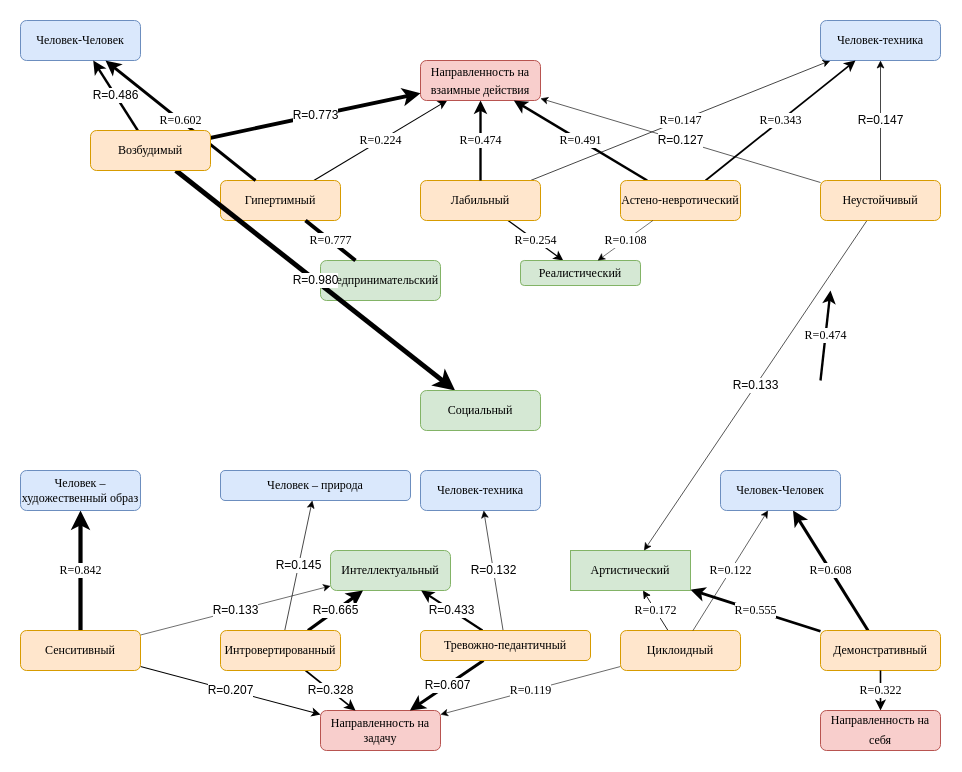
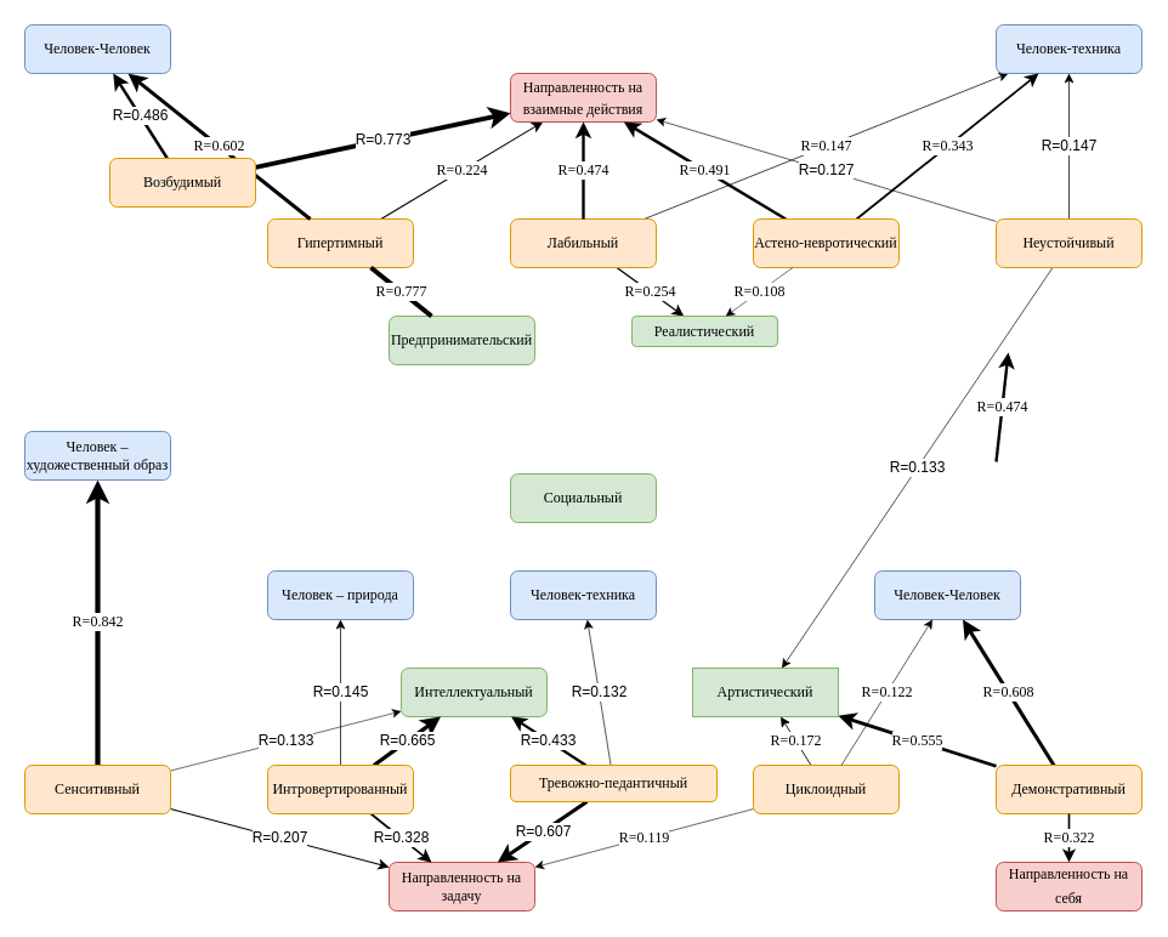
  <mxCell id="0" />
  <mxCell id="1" parent="0" />
  <mxCell id="2" value="R=0.608" style="rounded=0;orthogonalLoop=1;jettySize=auto;html=1;fontFamily=Times New Roman;fontSize=12;strokeWidth=3.04;strokeColor=default;" parent="1" source="4" target="5" edge="1"><mxGeometry relative="1" as="geometry" /></mxCell>
  <mxCell id="3" value="R=0.555" style="rounded=0;orthogonalLoop=1;jettySize=auto;html=1;strokeWidth=2.775;fontFamily=Times New Roman;fontSize=12;strokeColor=default;" parent="1" source="4" target="6" edge="1"><mxGeometry relative="1" as="geometry" /></mxCell>
  <mxCell id="4" value="&lt;span style=&quot;text-align: start; line-height: 19.973px;&quot;&gt;&lt;font&gt;Демонстративный&lt;/font&gt;&lt;/span&gt;&lt;span style=&quot;text-align: start;&quot;&gt;&lt;/span&gt;" style="rounded=1;whiteSpace=wrap;html=1;fontFamily=Times New Roman;fontSize=12;fillColor=#ffe6cc;strokeColor=#d79b00;" parent="1" vertex="1"><mxGeometry x="820" y="630" width="120" height="40" as="geometry" /></mxCell>
  <mxCell id="5" value="Человек-Человек" style="whiteSpace=wrap;html=1;rounded=1;fontFamily=Times New Roman;fontSize=12;fillColor=#dae8fc;strokeColor=#6c8ebf;" parent="1" vertex="1"><mxGeometry x="720" y="470" width="120" height="40" as="geometry" /></mxCell>
  <mxCell id="6" value="&lt;br&gt;&lt;span&gt;&lt;font&gt;Артистический&lt;/font&gt;&lt;/span&gt;&lt;div&gt;&lt;br&gt;&lt;/div&gt;" style="whiteSpace=wrap;html=1;fontFamily=Times New Roman;fillColor=#d5e8d4;strokeColor=#82b366;fontSize=12;rounded=0;" parent="1" vertex="1"><mxGeometry x="570" y="550" width="120" height="40" as="geometry" /></mxCell>
  <mxCell id="7" value="R=0.322" style="endArrow=classic;html=1;rounded=0;strokeWidth=1.61;fontFamily=Times New Roman;fontSize=12;strokeColor=default;" parent="1" source="4" target="8" edge="1"><mxGeometry width="50" height="50" relative="1" as="geometry"><mxPoint x="370" y="570" as="sourcePoint" /><mxPoint x="260" y="390" as="targetPoint" /></mxGeometry></mxCell>
  <mxCell id="8" value="&lt;span style=&quot;text-align: start; line-height: 19.973px;&quot;&gt;&lt;font&gt;Направленность на себя&lt;/font&gt;&lt;/span&gt;&lt;span style=&quot;text-align: start;&quot;&gt;&lt;/span&gt;" style="rounded=1;whiteSpace=wrap;html=1;fillColor=#f8cecc;strokeColor=#b85450;fontFamily=Times New Roman;fontSize=12;" parent="1" vertex="1"><mxGeometry x="820" y="710" width="120" height="40" as="geometry" /></mxCell>
  <mxCell id="9" value="R=0.224" style="rounded=0;orthogonalLoop=1;jettySize=auto;html=1;strokeWidth=1.12;fontFamily=Times New Roman;fontSize=12;strokeColor=default;" parent="1" edge="1"><mxGeometry relative="1" as="geometry"><mxPoint x="710" y="290" as="targetPoint" /></mxGeometry></mxCell>
  <mxCell id="10" value="R=0.172" style="rounded=0;orthogonalLoop=1;jettySize=auto;html=1;strokeColor=default;strokeWidth=0.86;fontSize=12;fontFamily=Times New Roman;" parent="1" source="12" target="6" edge="1"><mxGeometry relative="1" as="geometry" /></mxCell>
  <mxCell id="11" value="R=0.119" style="rounded=0;orthogonalLoop=1;jettySize=auto;html=1;strokeColor=default;strokeWidth=0.595;fontSize=12;fontFamily=Times New Roman;" parent="1" source="12" target="14" edge="1"><mxGeometry relative="1" as="geometry" /></mxCell>
  <mxCell id="12" value="&lt;br&gt;&lt;span&gt;Циклоидный&lt;/span&gt;&lt;div&gt;&lt;br&gt;&lt;/div&gt;" style="rounded=1;whiteSpace=wrap;html=1;fillColor=#ffe6cc;strokeColor=#d79b00;fontSize=12;fontFamily=Times New Roman;" parent="1" vertex="1"><mxGeometry x="620" y="630" width="120" height="40" as="geometry" /></mxCell>
  <mxCell id="13" value="R=0.122" style="endArrow=classic;html=1;rounded=0;strokeColor=default;strokeWidth=0.61;fontSize=12;fontFamily=Times New Roman;" parent="1" source="12" target="5" edge="1"><mxGeometry width="50" height="50" relative="1" as="geometry"><mxPoint x="80" y="570" as="sourcePoint" /><mxPoint x="130" y="520" as="targetPoint" /></mxGeometry></mxCell>
  <mxCell id="14" value="&lt;div&gt;&lt;span style=&quot;background-color: transparent;&quot;&gt;Н&lt;/span&gt;&lt;span style=&quot;background-color: transparent;&quot;&gt;аправленность на задачу&lt;/span&gt;&lt;br&gt;&lt;/div&gt;" style="rounded=1;whiteSpace=wrap;html=1;fillColor=#f8cecc;strokeColor=#b85450;fontSize=12;fontFamily=Times New Roman;" parent="1" vertex="1"><mxGeometry x="320" y="710" width="120" height="40" as="geometry" /></mxCell>
  <mxCell id="15" value="&lt;span&gt;Человек-техника&lt;/span&gt;" style="rounded=1;whiteSpace=wrap;html=1;fillColor=#dae8fc;strokeColor=#6c8ebf;fontSize=12;fontFamily=Times New Roman;" parent="1" vertex="1"><mxGeometry x="420" y="470" width="120" height="40" as="geometry" /></mxCell>
  <mxCell id="16" value="R=0.491" style="rounded=0;orthogonalLoop=1;jettySize=auto;html=1;fontSize=12;fontFamily=Times New Roman;strokeWidth=2.455;" parent="1" edge="1"><mxGeometry relative="1" as="geometry"><mxPoint x="776.667" y="310" as="targetPoint" /></mxGeometry></mxCell>
  <mxCell id="17" value="R=0.842" style="rounded=0;orthogonalLoop=1;jettySize=auto;html=1;fontSize=12;fontFamily=Times New Roman;strokeWidth=4.21;" parent="1" source="20" target="21" edge="1"><mxGeometry relative="1" as="geometry" /></mxCell>
  <mxCell id="18" value="R=0.133" style="rounded=0;orthogonalLoop=1;jettySize=auto;html=1;fontSize=12;strokeWidth=0.567;" parent="1" source="20" target="22" edge="1"><mxGeometry relative="1" as="geometry" /></mxCell>
  <mxCell id="19" value="R=0.207" style="rounded=0;orthogonalLoop=1;jettySize=auto;html=1;fontSize=12;strokeWidth=1.035;" parent="1" source="20" target="14" edge="1"><mxGeometry relative="1" as="geometry" /></mxCell>
  <mxCell id="20" value="&lt;span&gt;Сенситивный&lt;/span&gt;" style="rounded=1;whiteSpace=wrap;html=1;fillColor=#ffe6cc;strokeColor=#d79b00;fontSize=12;fontFamily=Times New Roman;" parent="1" vertex="1"><mxGeometry y="630" width="120" height="40" as="geometry" x="20" /></mxCell>
- <mxCell id="21" value="&lt;br&gt;&lt;span&gt;Человек – художественный образ&lt;/span&gt;&lt;div&gt;&lt;br&gt;&lt;/div&gt;" style="rounded=1;whiteSpace=wrap;html=1;fillColor=#dae8fc;strokeColor=#6c8ebf;fontSize=12;fontFamily=Times New Roman;" parent="1" vertex="1"><mxGeometry y="470" width="120" height="40" as="geometry" x="20" /></mxCell>
+ <mxCell id="21" value="&lt;br&gt;&lt;span&gt;Человек – художественный образ&lt;/span&gt;&lt;div&gt;&lt;br&gt;&lt;/div&gt;" style="rounded=1;whiteSpace=wrap;html=1;fillColor=#dae8fc;strokeColor=#6c8ebf;fontSize=12;fontFamily=Times New Roman;" parent="1" vertex="1"><mxGeometry x="20" y="355" width="120" height="40" as="geometry" /></mxCell>
  <mxCell id="22" value="&lt;br&gt;&lt;span&gt;Интеллектуальный&lt;/span&gt;&lt;div&gt;&lt;br&gt;&lt;/div&gt;" style="rounded=1;whiteSpace=wrap;html=1;fillColor=#d5e8d4;strokeColor=#82b366;fontSize=12;fontFamily=Times New Roman;" parent="1" vertex="1"><mxGeometry x="330" y="550" width="120" height="40" as="geometry" /></mxCell>
  <mxCell id="23" value="R=0.132" style="rounded=0;orthogonalLoop=1;jettySize=auto;html=1;fontSize=12;strokeWidth=0.66;" parent="1" source="26" target="15" edge="1"><mxGeometry relative="1" as="geometry" /></mxCell>
  <mxCell id="24" value="R=0.433" style="rounded=0;orthogonalLoop=1;jettySize=auto;html=1;fontSize=12;strokeWidth=2.165;" parent="1" source="26" target="22" edge="1"><mxGeometry relative="1" as="geometry" /></mxCell>
  <mxCell id="25" value="R=0.607" style="rounded=0;orthogonalLoop=1;jettySize=auto;html=1;fontSize=12;strokeWidth=3.035;" parent="1" source="26" target="14" edge="1"><mxGeometry relative="1" as="geometry" /></mxCell>
  <mxCell id="26" value="&lt;br&gt;&lt;span style=&quot;font-family: &amp;quot;Times New Roman&amp;quot;;&quot;&gt;Тревожно-педантичный&lt;/span&gt;&lt;div&gt;&lt;br&gt;&lt;/div&gt;" style="rounded=1;whiteSpace=wrap;html=1;fillColor=#ffe6cc;strokeColor=#d79b00;fontSize=12;" parent="1" vertex="1"><mxGeometry x="420" y="630" width="170" height="30" as="geometry" /></mxCell>
  <mxCell id="27" value="R=0.145" style="rounded=0;orthogonalLoop=1;jettySize=auto;html=1;fontSize=12;strokeWidth=0.725;" parent="1" source="30" target="31" edge="1"><mxGeometry relative="1" as="geometry" /></mxCell>
  <mxCell id="28" value="R=0.665" style="rounded=0;orthogonalLoop=1;jettySize=auto;html=1;fontSize=12;strokeWidth=3.325;" parent="1" source="30" target="22" edge="1"><mxGeometry relative="1" as="geometry" /></mxCell>
  <mxCell id="29" value="R=0.328" style="rounded=0;orthogonalLoop=1;jettySize=auto;html=1;fontSize=12;strokeWidth=1.64;" parent="1" source="30" target="14" edge="1"><mxGeometry relative="1" as="geometry" /></mxCell>
  <mxCell id="30" value="&lt;span style=&quot;text-align: start; line-height: 19.973px; font-family: &amp;quot;Times New Roman&amp;quot;;&quot;&gt;Интровертированный&lt;/span&gt;&lt;span style=&quot;text-align: start;&quot;&gt;&lt;/span&gt;" style="rounded=1;whiteSpace=wrap;html=1;fillColor=#ffe6cc;strokeColor=#d79b00;fontSize=12;" parent="1" vertex="1"><mxGeometry x="220" y="630" width="120" height="40" as="geometry" /></mxCell>
- <mxCell id="31" value="&lt;br&gt;&lt;span style=&quot;font-family: &amp;quot;Times New Roman&amp;quot;;&quot;&gt;Человек – природа&lt;/span&gt;&lt;div&gt;&lt;br&gt;&lt;/div&gt;" style="rounded=1;whiteSpace=wrap;html=1;fillColor=#dae8fc;strokeColor=#6c8ebf;fontSize=12;" parent="1" vertex="1"><mxGeometry x="220" y="470" width="190" height="30" as="geometry" /></mxCell>
+ <mxCell id="31" value="&lt;br&gt;&lt;span style=&quot;font-family: &amp;quot;Times New Roman&amp;quot;;&quot;&gt;Человек – природа&lt;/span&gt;&lt;div&gt;&lt;br&gt;&lt;/div&gt;" style="rounded=1;whiteSpace=wrap;html=1;fillColor=#dae8fc;strokeColor=#6c8ebf;fontSize=12;" parent="1" vertex="1"><mxGeometry x="220" y="470" width="120" height="40" as="geometry" /></mxCell>
  <mxCell id="32" value="R=0.773" style="rounded=0;orthogonalLoop=1;jettySize=auto;html=1;fontSize=12;strokeWidth=3.865;" parent="1" edge="1"><mxGeometry relative="1" as="geometry"><mxPoint x="753.448" y="310" as="targetPoint" /></mxGeometry></mxCell>
  <mxCell id="33" value="R=0.127" style="rounded=0;orthogonalLoop=1;jettySize=auto;html=1;fontSize=12;strokeWidth=0.635;" parent="1" edge="1"><mxGeometry relative="1" as="geometry"><mxPoint x="765.556" y="310" as="targetPoint" /></mxGeometry></mxCell>
  <mxCell id="34" value="R=0.474" style="rounded=0;orthogonalLoop=1;jettySize=auto;html=1;fontSize=12;fontFamily=Times New Roman;strokeWidth=2.37;" parent="1" edge="1"><mxGeometry relative="1" as="geometry"><mxPoint x="820" y="380" as="sourcePoint" /><mxPoint x="830" y="290" as="targetPoint" /></mxGeometry></mxCell>
  <mxCell id="35" value="Человек-Человек" style="whiteSpace=wrap;html=1;rounded=1;fontFamily=Times New Roman;fontSize=12;fillColor=#dae8fc;strokeColor=#6c8ebf;" parent="1" vertex="1"><mxGeometry y="20" width="120" height="40" as="geometry" x="20" /></mxCell>
  <mxCell id="36" value="R=0.224" style="rounded=0;orthogonalLoop=1;jettySize=auto;html=1;strokeWidth=1.12;fontFamily=Times New Roman;fontSize=12;strokeColor=default;" parent="1" source="37" target="40" edge="1"><mxGeometry relative="1" as="geometry" /></mxCell>
  <mxCell id="37" value="&lt;br&gt;&lt;span&gt;Гипертимный&lt;/span&gt;&lt;div&gt;&lt;br&gt;&lt;/div&gt;" style="rounded=1;whiteSpace=wrap;html=1;fillColor=#ffe6cc;strokeColor=#d79b00;fontFamily=Times New Roman;fontSize=12;" parent="1" vertex="1"><mxGeometry x="220" y="180" width="120" height="40" as="geometry" /></mxCell>
  <mxCell id="38" value="R=0.602" style="endArrow=classic;html=1;rounded=0;strokeWidth=3.01;fontFamily=Times New Roman;fontSize=12;strokeColor=default;" parent="1" source="37" target="35" edge="1"><mxGeometry width="50" height="50" relative="1" as="geometry"><mxPoint x="140" y="240" as="sourcePoint" /><mxPoint x="190" y="190" as="targetPoint" /></mxGeometry></mxCell>
  <mxCell id="39" value="&lt;br&gt;&lt;span&gt;Предпринимательский&lt;/span&gt;&lt;div&gt;&lt;br&gt;&lt;/div&gt;" style="rounded=1;whiteSpace=wrap;html=1;fillColor=#d5e8d4;strokeColor=#82b366;fontFamily=Times New Roman;fontSize=12;" parent="1" vertex="1"><mxGeometry x="320" y="260" width="120" height="40" as="geometry" /></mxCell>
  <mxCell id="40" value="&lt;span style=&quot;text-align: start; line-height: 19.973px;&quot;&gt;Н&lt;/span&gt;&lt;span style=&quot;text-align: start; background-color: transparent;&quot;&gt;аправленность на взаимные действия&lt;/span&gt;&lt;div&gt;&lt;span style=&quot;text-align: start;&quot;&gt;&lt;/span&gt;&lt;/div&gt;" style="rounded=1;whiteSpace=wrap;html=1;fillColor=#f8cecc;strokeColor=#b85450;fontFamily=Times New Roman;fontSize=12;" parent="1" vertex="1"><mxGeometry x="420" y="60" width="120" height="40" as="geometry" /></mxCell>
  <mxCell id="41" value="R=0.254" style="rounded=0;orthogonalLoop=1;jettySize=auto;html=1;fontSize=12;fontFamily=Times New Roman;strokeWidth=1.27;" parent="1" source="43" target="45" edge="1"><mxGeometry relative="1" as="geometry" /></mxCell>
  <mxCell id="42" value="R=0.147" style="rounded=0;orthogonalLoop=1;jettySize=auto;html=1;fontSize=12;fontFamily=Times New Roman;strokeWidth=0.735;" parent="1" source="43" target="44" edge="1"><mxGeometry relative="1" as="geometry"><mxPoint x="800" y="320" as="targetPoint" /></mxGeometry></mxCell>
  <mxCell id="43" value="&lt;span&gt;Лабильный&lt;/span&gt;" style="rounded=1;whiteSpace=wrap;html=1;fillColor=#ffe6cc;strokeColor=#d79b00;fontSize=12;fontFamily=Times New Roman;" parent="1" vertex="1"><mxGeometry x="420" y="180" width="120" height="40" as="geometry" /></mxCell>
  <mxCell id="44" value="&lt;span&gt;Человек-техника&lt;/span&gt;" style="rounded=1;whiteSpace=wrap;html=1;fillColor=#dae8fc;strokeColor=#6c8ebf;fontSize=12;fontFamily=Times New Roman;" parent="1" vertex="1"><mxGeometry x="820" y="20" width="120" height="40" as="geometry" /></mxCell>
  <mxCell id="45" value="&lt;span&gt;Реалистический&lt;/span&gt;" style="rounded=1;whiteSpace=wrap;html=1;fillColor=#d5e8d4;strokeColor=#82b366;fontSize=12;fontFamily=Times New Roman;" parent="1" vertex="1"><mxGeometry x="520" y="260" width="120" height="25" as="geometry" /></mxCell>
  <mxCell id="46" value="R=0.491" style="rounded=0;orthogonalLoop=1;jettySize=auto;html=1;fontSize=12;fontFamily=Times New Roman;strokeWidth=2.455;" parent="1" source="48" target="40" edge="1"><mxGeometry relative="1" as="geometry" /></mxCell>
  <mxCell id="47" value="R=0.343" style="rounded=0;orthogonalLoop=1;jettySize=auto;html=1;fontSize=12;fontFamily=Times New Roman;strokeWidth=1.715;" parent="1" source="48" target="44" edge="1"><mxGeometry relative="1" as="geometry" /></mxCell>
  <mxCell id="48" value="&lt;br&gt;&lt;span&gt;Астено-невротический&lt;/span&gt;&lt;div&gt;&lt;br&gt;&lt;/div&gt;" style="rounded=1;whiteSpace=wrap;html=1;fillColor=#ffe6cc;strokeColor=#d79b00;fontSize=12;fontFamily=Times New Roman;" parent="1" vertex="1"><mxGeometry x="620" y="180" width="120" height="40" as="geometry" /></mxCell>
  <mxCell id="49" value="R=0.486" style="rounded=0;orthogonalLoop=1;jettySize=auto;html=1;fontSize=12;strokeWidth=2.43;" parent="1" source="52" target="35" edge="1"><mxGeometry relative="1" as="geometry" /></mxCell>
  <mxCell id="50" value="R=0.773" style="rounded=0;orthogonalLoop=1;jettySize=auto;html=1;fontSize=12;strokeWidth=3.865;" parent="1" source="52" target="40" edge="1"><mxGeometry relative="1" as="geometry" /></mxCell>
- <mxCell id="51" value="R=0.980" style="rounded=0;orthogonalLoop=1;jettySize=auto;html=1;fontSize=12;strokeWidth=4.9;" parent="1" source="52" target="53" edge="1"><mxGeometry relative="1" as="geometry" /></mxCell>
  <mxCell id="52" value="&lt;br&gt;&lt;span style=&quot;font-family: &amp;quot;Times New Roman&amp;quot;;&quot;&gt;Возбудимый&lt;/span&gt;&lt;div&gt;&lt;br&gt;&lt;/div&gt;" style="rounded=1;whiteSpace=wrap;html=1;fillColor=#ffe6cc;strokeColor=#d79b00;fontSize=12;" parent="1" vertex="1"><mxGeometry x="90" y="130" width="120" height="40" as="geometry" /></mxCell>
  <mxCell id="53" value="&lt;br&gt;&lt;span style=&quot;font-family: &amp;quot;Times New Roman&amp;quot;;&quot;&gt;Социальный&lt;/span&gt;&lt;div&gt;&lt;br&gt;&lt;/div&gt;" style="rounded=1;whiteSpace=wrap;html=1;fillColor=#d5e8d4;strokeColor=#82b366;fontSize=12;" parent="1" vertex="1"><mxGeometry x="420" y="390" width="120" height="40" as="geometry" /></mxCell>
  <mxCell id="54" value="R=0.127" style="rounded=0;orthogonalLoop=1;jettySize=auto;html=1;fontSize=12;strokeWidth=0.635;" parent="1" source="57" target="40" edge="1"><mxGeometry relative="1" as="geometry" /></mxCell>
  <mxCell id="55" value="R=0.133" style="rounded=0;orthogonalLoop=1;jettySize=auto;html=1;fontSize=12;strokeWidth=0.665;" parent="1" source="57" target="6" edge="1"><mxGeometry relative="1" as="geometry" /></mxCell>
  <mxCell id="56" value="R=0.147" style="rounded=0;orthogonalLoop=1;jettySize=auto;html=1;fontSize=12;strokeWidth=0.735;" parent="1" source="57" target="44" edge="1"><mxGeometry relative="1" as="geometry"><mxPoint x="980" y="70" as="targetPoint" /></mxGeometry></mxCell>
  <mxCell id="57" value="&lt;br&gt;&lt;span style=&quot;font-family: &amp;quot;Times New Roman&amp;quot;;&quot;&gt;Неустойчивый&lt;/span&gt;&lt;div&gt;&lt;br&gt;&lt;/div&gt;" style="rounded=1;whiteSpace=wrap;html=1;fillColor=#ffe6cc;strokeColor=#d79b00;fontSize=12;" parent="1" vertex="1"><mxGeometry x="820" y="180" width="120" height="40" as="geometry" /></mxCell>
  <mxCell id="58" value="R=0.474" style="rounded=0;orthogonalLoop=1;jettySize=auto;html=1;fontSize=12;fontFamily=Times New Roman;strokeWidth=2.37;" parent="1" source="43" target="40" edge="1"><mxGeometry relative="1" as="geometry"><mxPoint x="600" y="90" as="sourcePoint" /><mxPoint x="600" y="120" as="targetPoint" /></mxGeometry></mxCell>
  <mxCell id="59" value="R=0.777" style="rounded=0;orthogonalLoop=1;jettySize=auto;html=1;strokeWidth=3.885;fontFamily=Times New Roman;fontSize=12;strokeColor=default;endArrow=none;" parent="1" source="37" target="39" edge="1"><mxGeometry relative="1" as="geometry"><mxPoint x="325" y="690" as="sourcePoint" /><mxPoint x="315" y="760" as="targetPoint" /></mxGeometry></mxCell>
  <mxCell id="60" value="R=0.108" style="rounded=0;orthogonalLoop=1;jettySize=auto;html=1;fontSize=12;fontFamily=Times New Roman;strokeWidth=0.54;" parent="1" source="48" target="45" edge="1"><mxGeometry relative="1" as="geometry"><mxPoint x="640" y="900" as="sourcePoint" /><mxPoint x="667" y="820" as="targetPoint" /></mxGeometry></mxCell>
